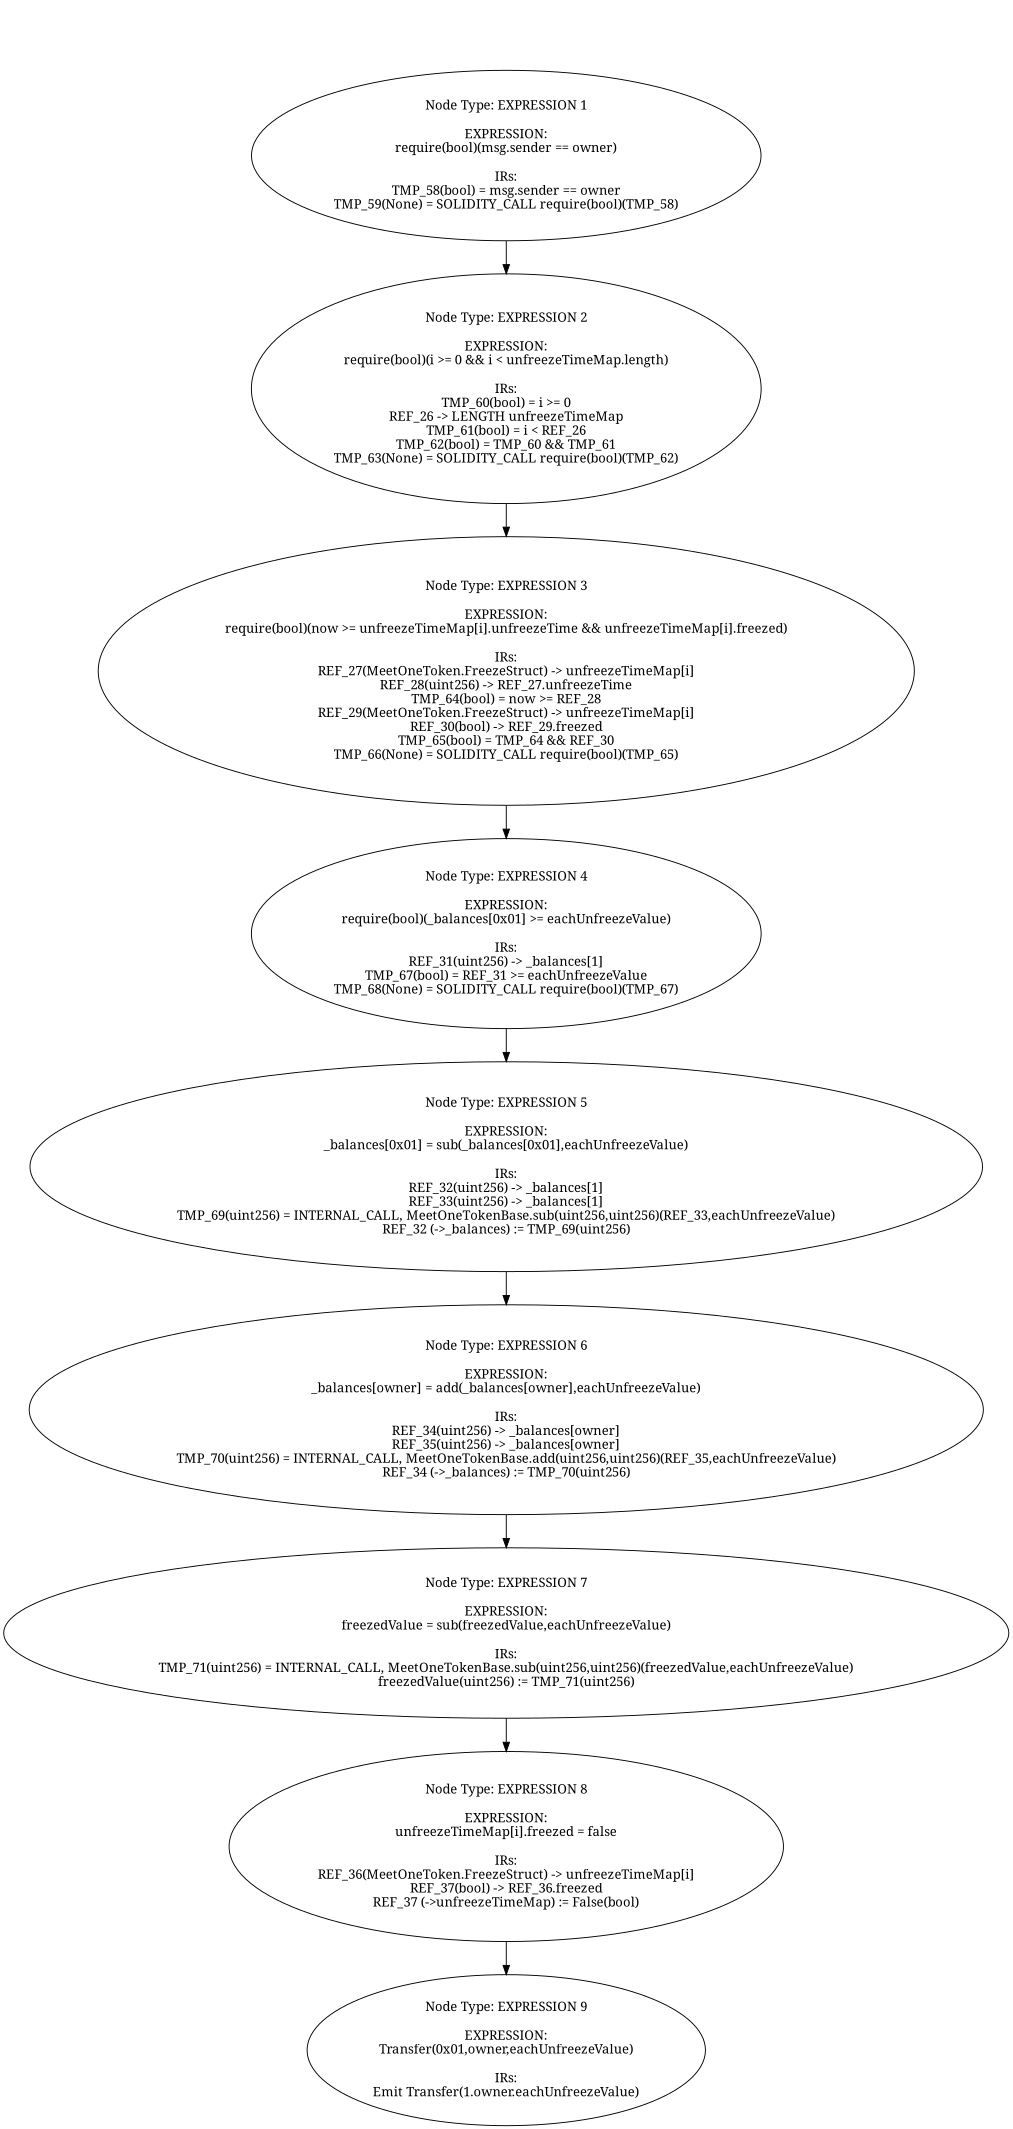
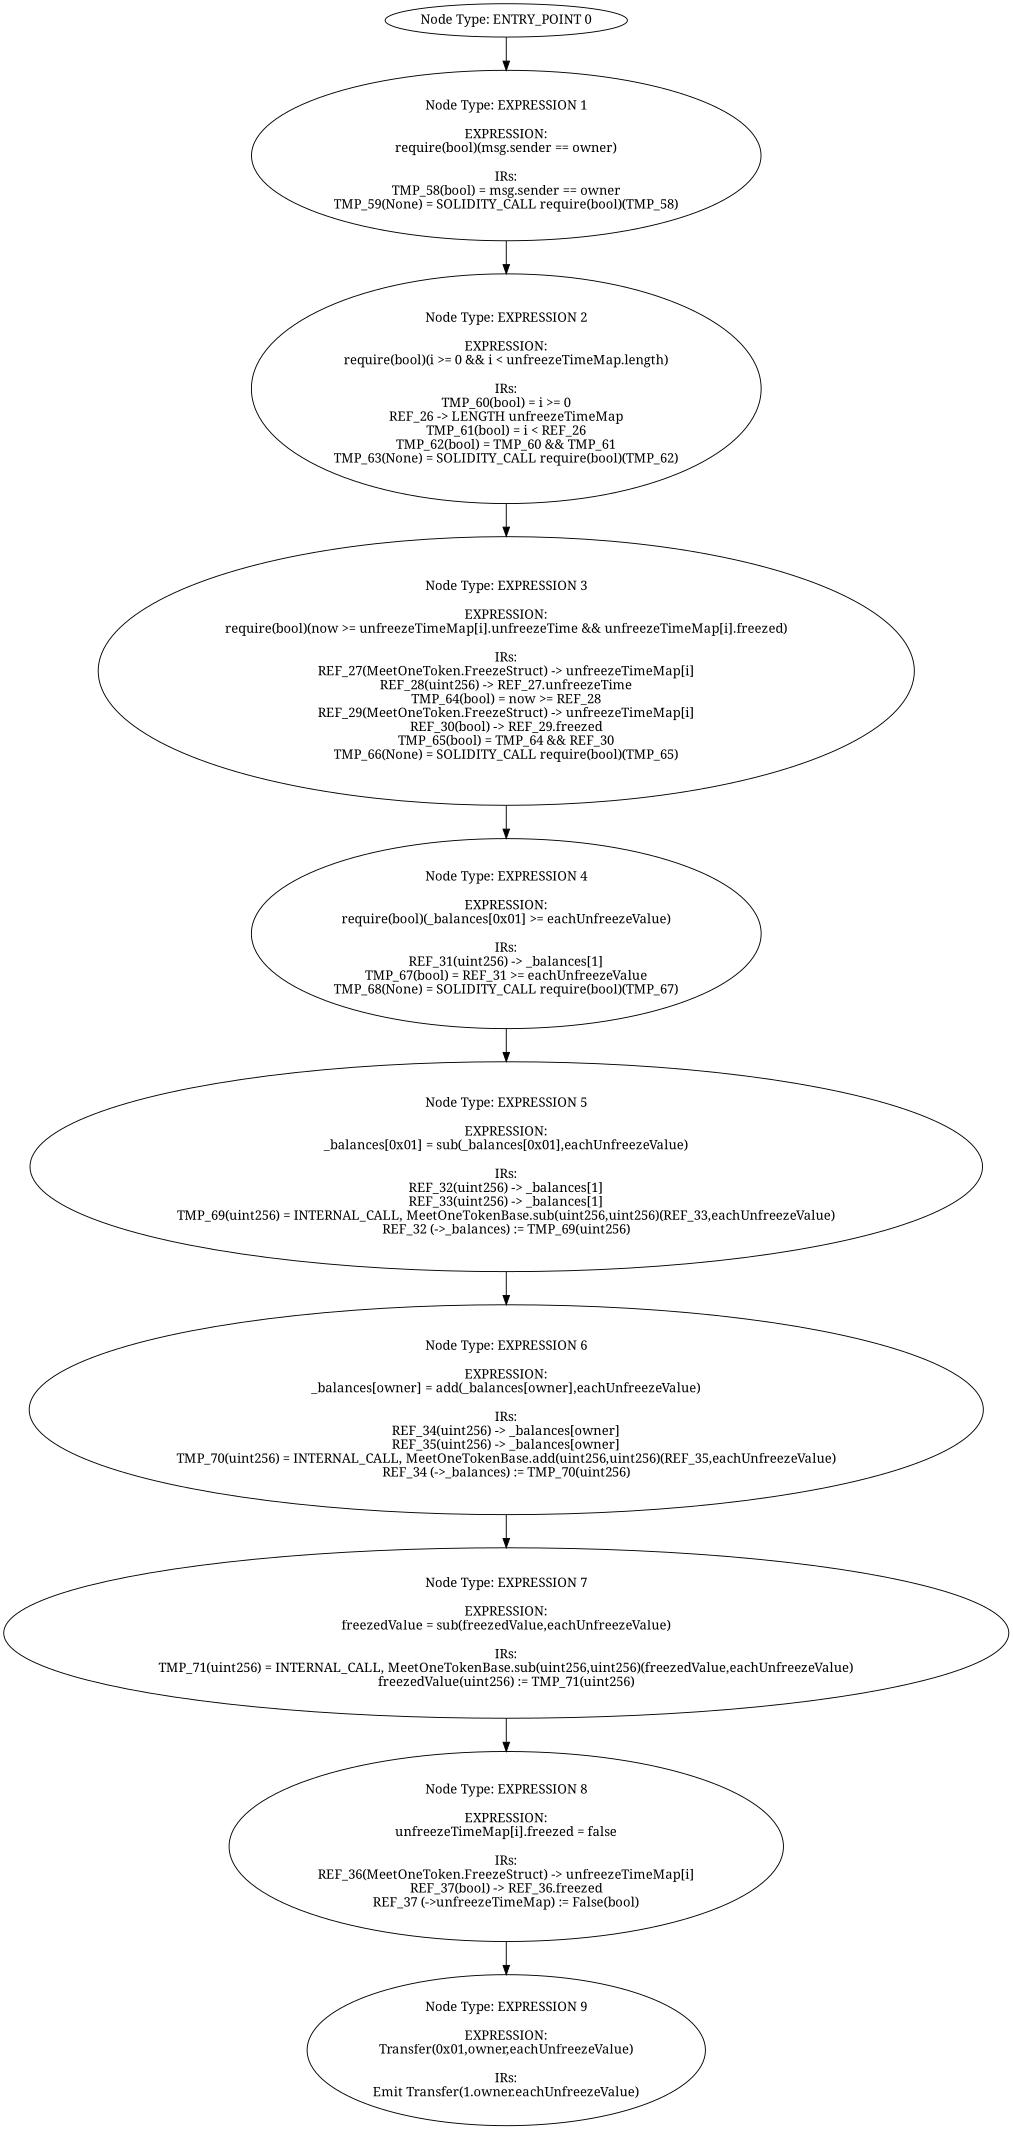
  digraph {
    fontname="Noto Serif"
    node [fontname="Noto Serif"]
    edge [fontname="Noto Serif"]
+   n1 [label="Node Type: ENTRY_POINT 0\n"]
    n2 [label="Node Type: EXPRESSION 1\n\nEXPRESSION:\nrequire(bool)(msg.sender == owner)\n\nIRs:\nTMP_58(bool) = msg.sender == owner\nTMP_59(None) = SOLIDITY_CALL require(bool)(TMP_58)"]
    n3 [label="Node Type: EXPRESSION 2\n\nEXPRESSION:\nrequire(bool)(i >= 0 && i < unfreezeTimeMap.length)\n\nIRs:\nTMP_60(bool) = i >= 0\nREF_26 -> LENGTH unfreezeTimeMap\nTMP_61(bool) = i < REF_26\nTMP_62(bool) = TMP_60 && TMP_61\nTMP_63(None) = SOLIDITY_CALL require(bool)(TMP_62)"]
    n4 [label="Node Type: EXPRESSION 3\n\nEXPRESSION:\nrequire(bool)(now >= unfreezeTimeMap[i].unfreezeTime && unfreezeTimeMap[i].freezed)\n\nIRs:\nREF_27(MeetOneToken.FreezeStruct) -> unfreezeTimeMap[i]\nREF_28(uint256) -> REF_27.unfreezeTime\nTMP_64(bool) = now >= REF_28\nREF_29(MeetOneToken.FreezeStruct) -> unfreezeTimeMap[i]\nREF_30(bool) -> REF_29.freezed\nTMP_65(bool) = TMP_64 && REF_30\nTMP_66(None) = SOLIDITY_CALL require(bool)(TMP_65)"]
    n5 [label="Node Type: EXPRESSION 4\n\nEXPRESSION:\nrequire(bool)(_balances[0x01] >= eachUnfreezeValue)\n\nIRs:\nREF_31(uint256) -> _balances[1]\nTMP_67(bool) = REF_31 >= eachUnfreezeValue\nTMP_68(None) = SOLIDITY_CALL require(bool)(TMP_67)"]
    n6 [label="Node Type: EXPRESSION 5\n\nEXPRESSION:\n_balances[0x01] = sub(_balances[0x01],eachUnfreezeValue)\n\nIRs:\nREF_32(uint256) -> _balances[1]\nREF_33(uint256) -> _balances[1]\nTMP_69(uint256) = INTERNAL_CALL, MeetOneTokenBase.sub(uint256,uint256)(REF_33,eachUnfreezeValue)\nREF_32 (->_balances) := TMP_69(uint256)"]
    n7 [label="Node Type: EXPRESSION 6\n\nEXPRESSION:\n_balances[owner] = add(_balances[owner],eachUnfreezeValue)\n\nIRs:\nREF_34(uint256) -> _balances[owner]\nREF_35(uint256) -> _balances[owner]\nTMP_70(uint256) = INTERNAL_CALL, MeetOneTokenBase.add(uint256,uint256)(REF_35,eachUnfreezeValue)\nREF_34 (->_balances) := TMP_70(uint256)"]
    n8 [label="Node Type: EXPRESSION 7\n\nEXPRESSION:\nfreezedValue = sub(freezedValue,eachUnfreezeValue)\n\nIRs:\nTMP_71(uint256) = INTERNAL_CALL, MeetOneTokenBase.sub(uint256,uint256)(freezedValue,eachUnfreezeValue)\nfreezedValue(uint256) := TMP_71(uint256)"]
    n9 [label="Node Type: EXPRESSION 8\n\nEXPRESSION:\nunfreezeTimeMap[i].freezed = false\n\nIRs:\nREF_36(MeetOneToken.FreezeStruct) -> unfreezeTimeMap[i]\nREF_37(bool) -> REF_36.freezed\nREF_37 (->unfreezeTimeMap) := False(bool)"]
    n10 [label="Node Type: EXPRESSION 9\n\nEXPRESSION:\nTransfer(0x01,owner,eachUnfreezeValue)\n\nIRs:\nEmit Transfer(1.owner.eachUnfreezeValue)"]
+   n1 -> n2
    n2 -> n3
    n3 -> n4
    n4 -> n5
    n5 -> n6
    n6 -> n7
    n7 -> n8
    n8 -> n9
    n9 -> n10
  }
